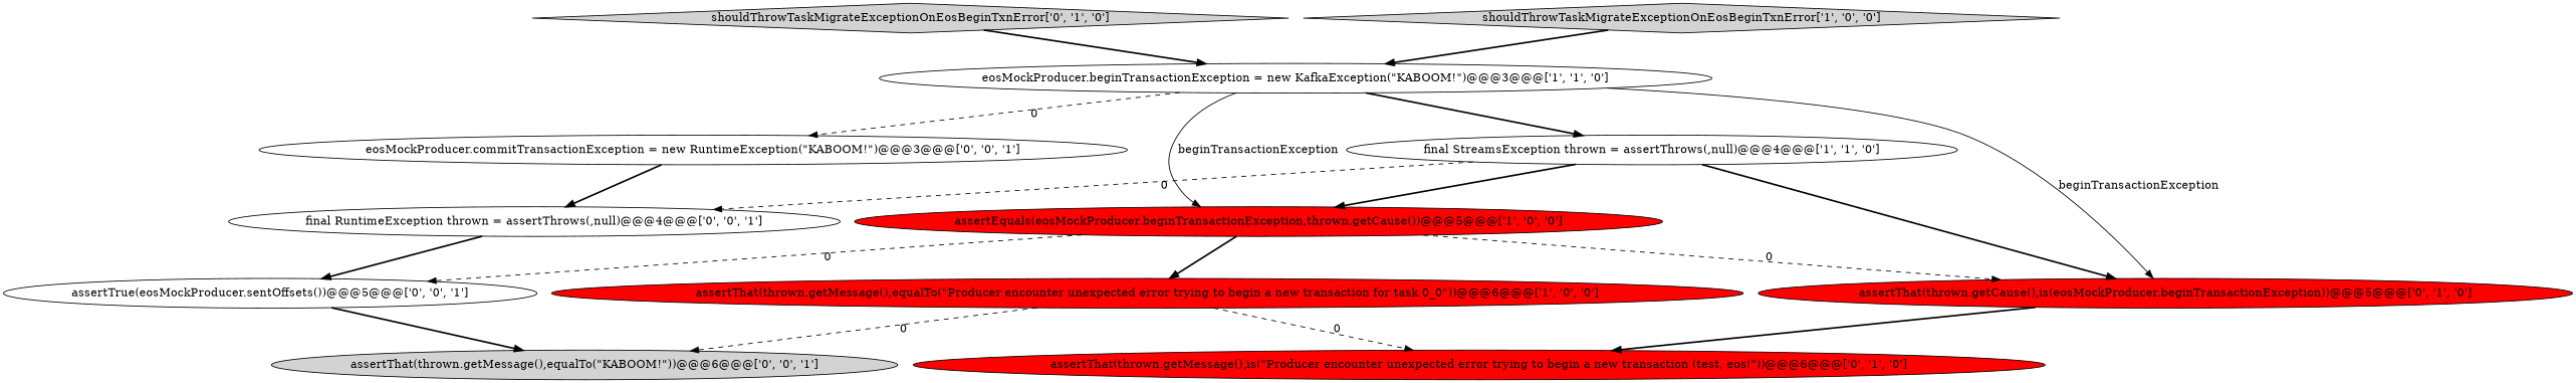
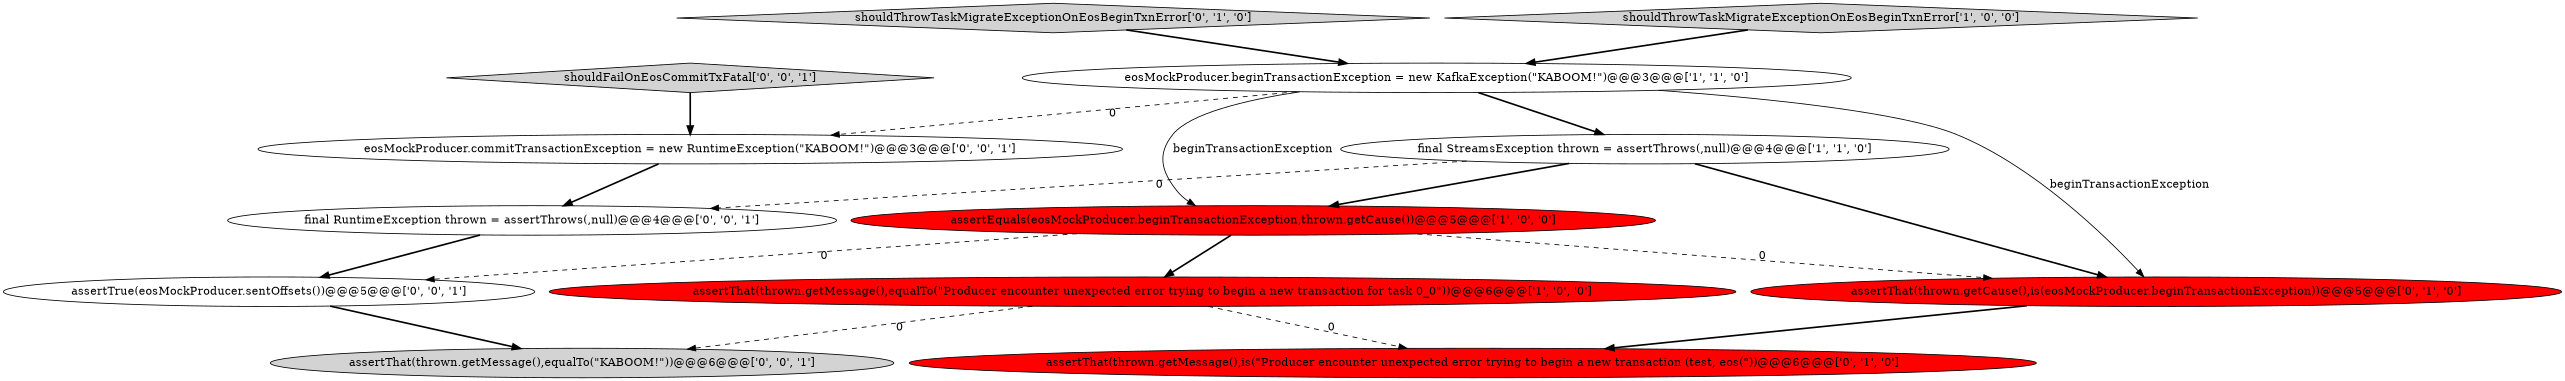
  digraph {
    node [fillcolor=white shape=ellipse style=filled]
    edge [style=bold]
    n1 [label="eosMockProducer.beginTransactionException = new KafkaException(\"KABOOM!\")@@@3@@@['1', '1', '0']"]
    n2 [label="eosMockProducer.commitTransactionException = new RuntimeException(\"KABOOM!\")@@@3@@@['0', '0', '1']"]
    n3 [fillcolor=red label="assertThat(thrown.getCause(),is(eosMockProducer.beginTransactionException))@@@5@@@['0', '1', '0']"]
    n4 [label="final StreamsException thrown = assertThrows(,null)@@@4@@@['1', '1', '0']"]
    n5 [fillcolor=red label="assertEquals(eosMockProducer.beginTransactionException,thrown.getCause())@@@5@@@['1', '0', '0']"]
    n6 [label="final RuntimeException thrown = assertThrows(,null)@@@4@@@['0', '0', '1']"]
    n7 [fillcolor=red label="assertThat(thrown.getMessage(),is(\"Producer encounter unexpected error trying to begin a new transaction (test, eos(\"))@@@6@@@['0', '1', '0']"]
    n8 [fillcolor=red label="assertThat(thrown.getMessage(),equalTo(\"Producer encounter unexpected error trying to begin a new transaction for task 0_0\"))@@@6@@@['1', '0', '0']"]
    n9 [fillcolor=lightgray label="assertThat(thrown.getMessage(),equalTo(\"KABOOM!\"))@@@6@@@['0', '0', '1']"]
    n10 [fillcolor=lightgray label="shouldThrowTaskMigrateExceptionOnEosBeginTxnError['0', '1', '0']" shape=diamond]
    n11 [label="assertTrue(eosMockProducer.sentOffsets())@@@5@@@['0', '0', '1']"]
    n12 [fillcolor=lightgray label="shouldThrowTaskMigrateExceptionOnEosBeginTxnError['1', '0', '0']" shape=diamond]
+   n13 [fillcolor=lightgray label="shouldFailOnEosCommitTxFatal['0', '0', '1']" shape=diamond]
    n1 -> n2 [label=0 style=dashed]
    n1 -> n3 [label=beginTransactionException style=solid]
    n1 -> n4
    n1 -> n5 [label=beginTransactionException style=solid]
    n2 -> n6
    n3 -> n7
    n4 -> n3
    n4 -> n5
    n4 -> n6 [label=0 style=dashed]
    n5 -> n3 [label=0 style=dashed]
    n5 -> n8
    n5 -> n11 [label=0 style=dashed]
    n6 -> n11
    n8 -> n7 [label=0 style=dashed]
    n8 -> n9 [label=0 style=dashed]
    n10 -> n1
    n11 -> n9
    n12 -> n1
+   n13 -> n2
  }
